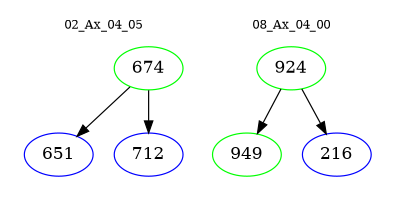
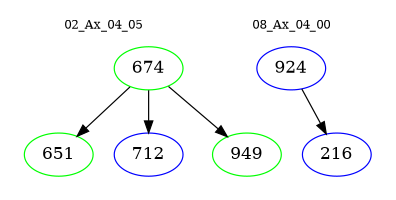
  digraph {
    fontname="DejaVu Serif"
    node [color=green fontname="DejaVu Serif"]
    edge [color=black fontname="DejaVu Serif"]
    n1 [label=674]
-   n2 [color=blue label=651]
+   n2 [label=651]
    n3 [color=blue label=712]
-   n4 [label=924]
+   n4 [color=blue label=924]
    n5 [color=blue label=216]
    n6 [label=949]
    subgraph cluster_1 {
      color=white
      fontsize=10
      label="02_Ax_04_05"
      n1
      n2
      n3
    }
    subgraph cluster_2 {
      color=white
      fontsize=10
      label="08_Ax_04_00"
      n4
      n5
      n6
    }
    n1 -> n2
    n1 -> n3
    n4 -> n5
-   n4 -> n6
+   n1 -> n6
  }
